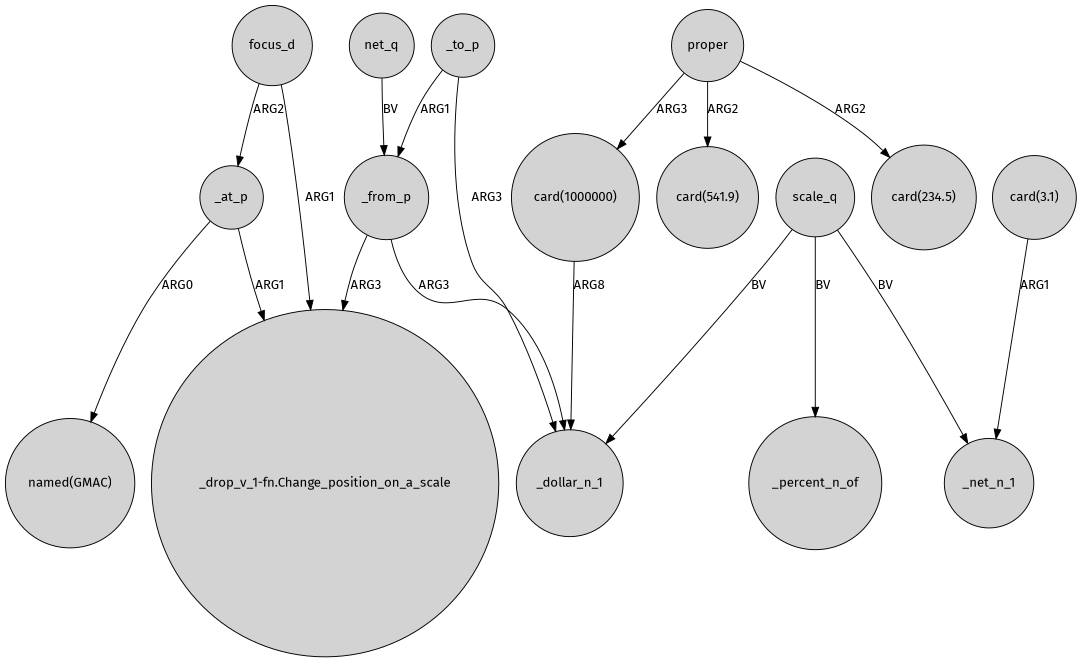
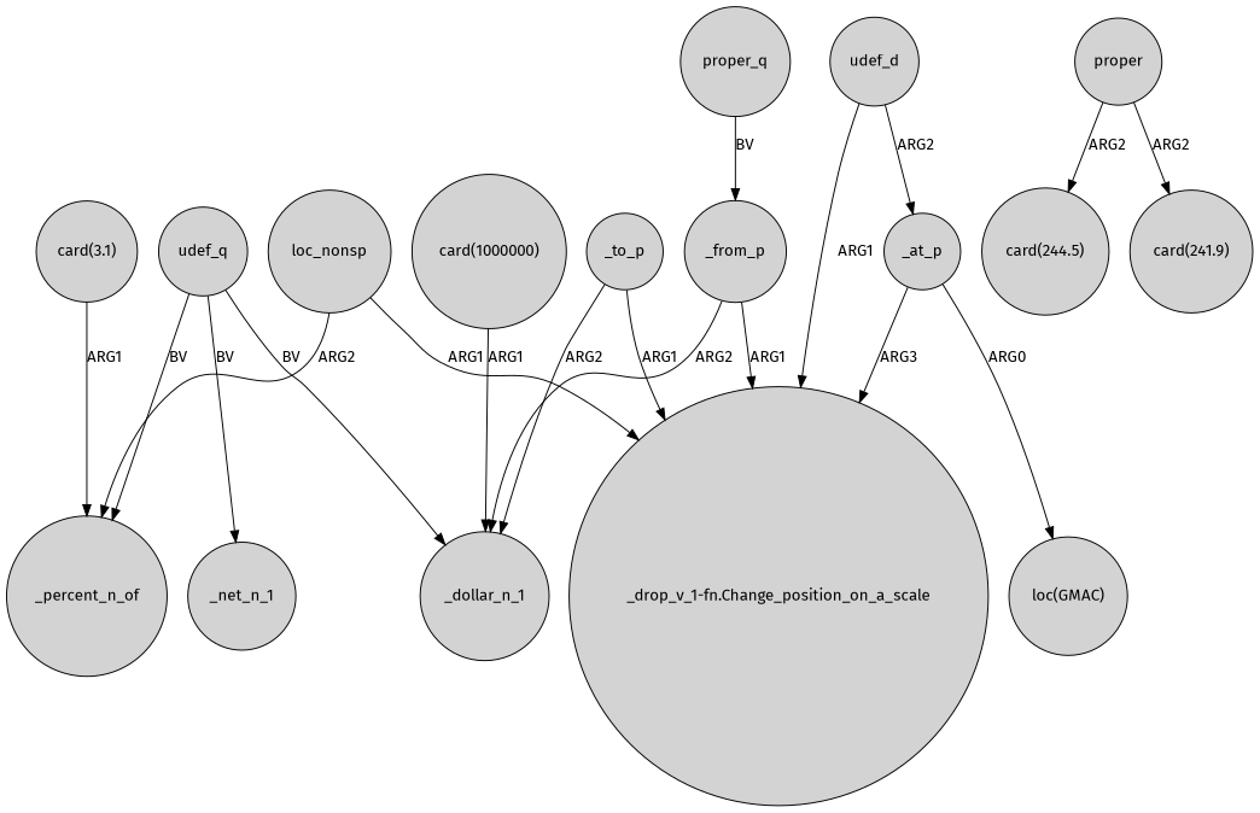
  digraph {
    fontname="Fira Sans"
    node [fontname="Fira Sans" shape=circle style=filled]
    edge [fontname="Fira Sans"]
    _at_p
    "_drop_v_1-fn.Change_position_on_a_scale"
-   "named(GMAC)"
+   "named(GMAC)" [label="loc(GMAC)"]
+   loc_nonsp
    _percent_n_of
    "card(3.1)"
-   focus_d
+   focus_d [label=udef_d]
    n8 [label=proper]
    "card(1000000)"
-   "card(234.5)"
-   "card(241.9)" [label="card(541.9)"]
+   "card(234.5)" [label="card(244.5)"]
+   "card(241.9)"
    _dollar_n_1
    _to_p
-   proper_q [label=net_q]
+   proper_q
    _from_p
-   udef_q [label=scale_q]
+   udef_q
    _net_n_1
-   _at_p -> "_drop_v_1-fn.Change_position_on_a_scale" [label=ARG1]
+   _at_p -> "_drop_v_1-fn.Change_position_on_a_scale" [label=ARG3]
    _at_p -> "named(GMAC)" [label=ARG0]
-   "card(3.1)" -> _net_n_1 [label=ARG1]
+   loc_nonsp -> "_drop_v_1-fn.Change_position_on_a_scale" [label=ARG1]
+   loc_nonsp -> _percent_n_of [label=ARG2]
+   "card(3.1)" -> _percent_n_of [label=ARG1]
    focus_d -> _at_p [label=ARG2]
    focus_d -> "_drop_v_1-fn.Change_position_on_a_scale" [label=ARG1]
-   n8 -> "card(1000000)" [label=ARG3]
    n8 -> "card(234.5)" [label=ARG2]
    n8 -> "card(241.9)" [label=ARG2]
-   "card(1000000)" -> _dollar_n_1 [label=ARG8]
-   _to_p -> _from_p [label=ARG1]
-   _to_p -> _dollar_n_1 [label=ARG3]
+   "card(1000000)" -> _dollar_n_1 [label=ARG1]
+   _to_p -> "_drop_v_1-fn.Change_position_on_a_scale" [label=ARG1]
+   _to_p -> _dollar_n_1 [label=ARG2]
    proper_q -> _from_p [label=BV]
-   _from_p -> "_drop_v_1-fn.Change_position_on_a_scale" [label=ARG3]
-   _from_p -> _dollar_n_1 [label=ARG3]
+   _from_p -> "_drop_v_1-fn.Change_position_on_a_scale" [label=ARG1]
+   _from_p -> _dollar_n_1 [label=ARG2]
    udef_q -> _percent_n_of [label=BV]
    udef_q -> _dollar_n_1 [label=BV]
    udef_q -> _net_n_1 [label=BV]
  }
